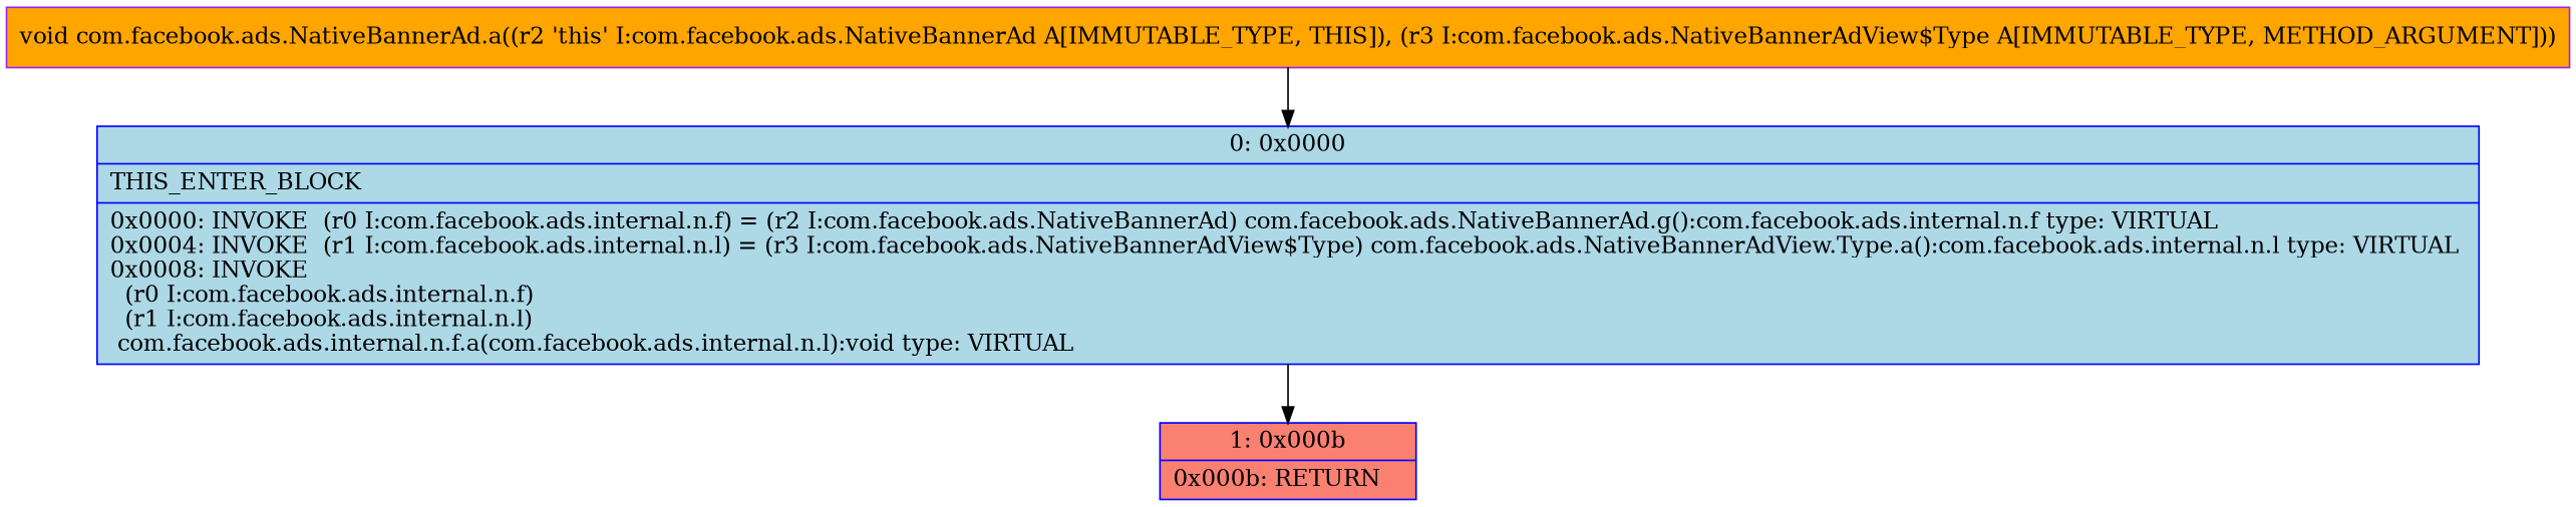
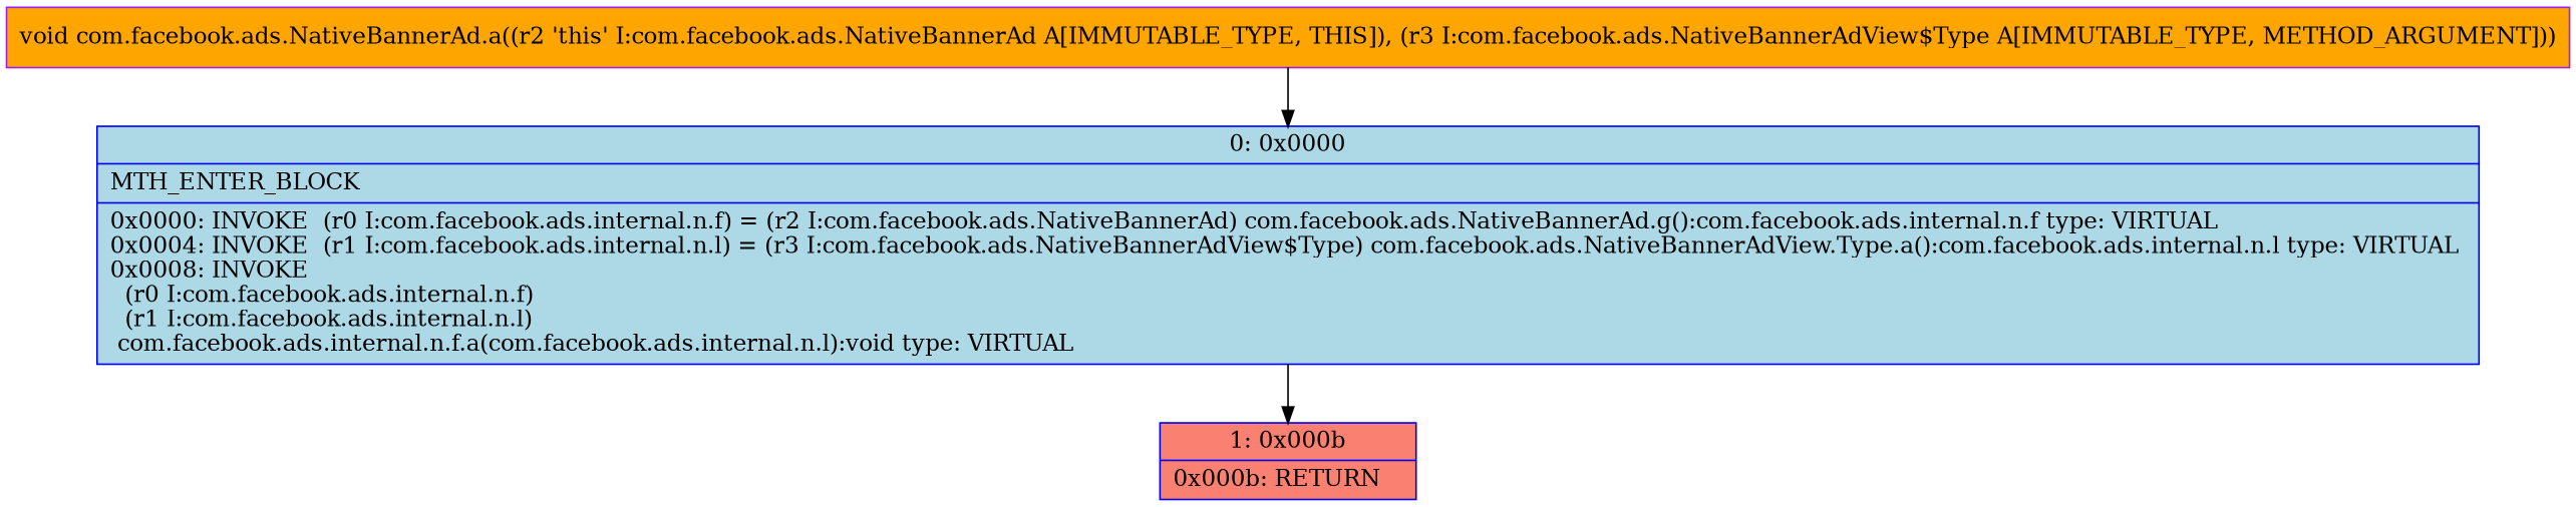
  digraph {
    node [shape=record style=filled color=blue]
-   n1 [label="{0\:\ 0x0000|THIS_ENTER_BLOCK\l|0x0000: INVOKE  (r0 I:com.facebook.ads.internal.n.f) = (r2 I:com.facebook.ads.NativeBannerAd) com.facebook.ads.NativeBannerAd.g():com.facebook.ads.internal.n.f type: VIRTUAL \l0x0004: INVOKE  (r1 I:com.facebook.ads.internal.n.l) = (r3 I:com.facebook.ads.NativeBannerAdView$Type) com.facebook.ads.NativeBannerAdView.Type.a():com.facebook.ads.internal.n.l type: VIRTUAL \l0x0008: INVOKE  \l  (r0 I:com.facebook.ads.internal.n.f)\l  (r1 I:com.facebook.ads.internal.n.l)\l com.facebook.ads.internal.n.f.a(com.facebook.ads.internal.n.l):void type: VIRTUAL \l}" fillcolor=lightblue]
+   n1 [label="{0\:\ 0x0000|MTH_ENTER_BLOCK\l|0x0000: INVOKE  (r0 I:com.facebook.ads.internal.n.f) = (r2 I:com.facebook.ads.NativeBannerAd) com.facebook.ads.NativeBannerAd.g():com.facebook.ads.internal.n.f type: VIRTUAL \l0x0004: INVOKE  (r1 I:com.facebook.ads.internal.n.l) = (r3 I:com.facebook.ads.NativeBannerAdView$Type) com.facebook.ads.NativeBannerAdView.Type.a():com.facebook.ads.internal.n.l type: VIRTUAL \l0x0008: INVOKE  \l  (r0 I:com.facebook.ads.internal.n.f)\l  (r1 I:com.facebook.ads.internal.n.l)\l com.facebook.ads.internal.n.f.a(com.facebook.ads.internal.n.l):void type: VIRTUAL \l}" fillcolor=lightblue]
    n2 [label="{1\:\ 0x000b|0x000b: RETURN   \l}" fillcolor=salmon]
    n3 [label="{void com.facebook.ads.NativeBannerAd.a((r2 'this' I:com.facebook.ads.NativeBannerAd A[IMMUTABLE_TYPE, THIS]), (r3 I:com.facebook.ads.NativeBannerAdView$Type A[IMMUTABLE_TYPE, METHOD_ARGUMENT])) }" fillcolor=orange color=purple]
    n1 -> n2
    n3 -> n1
  }
